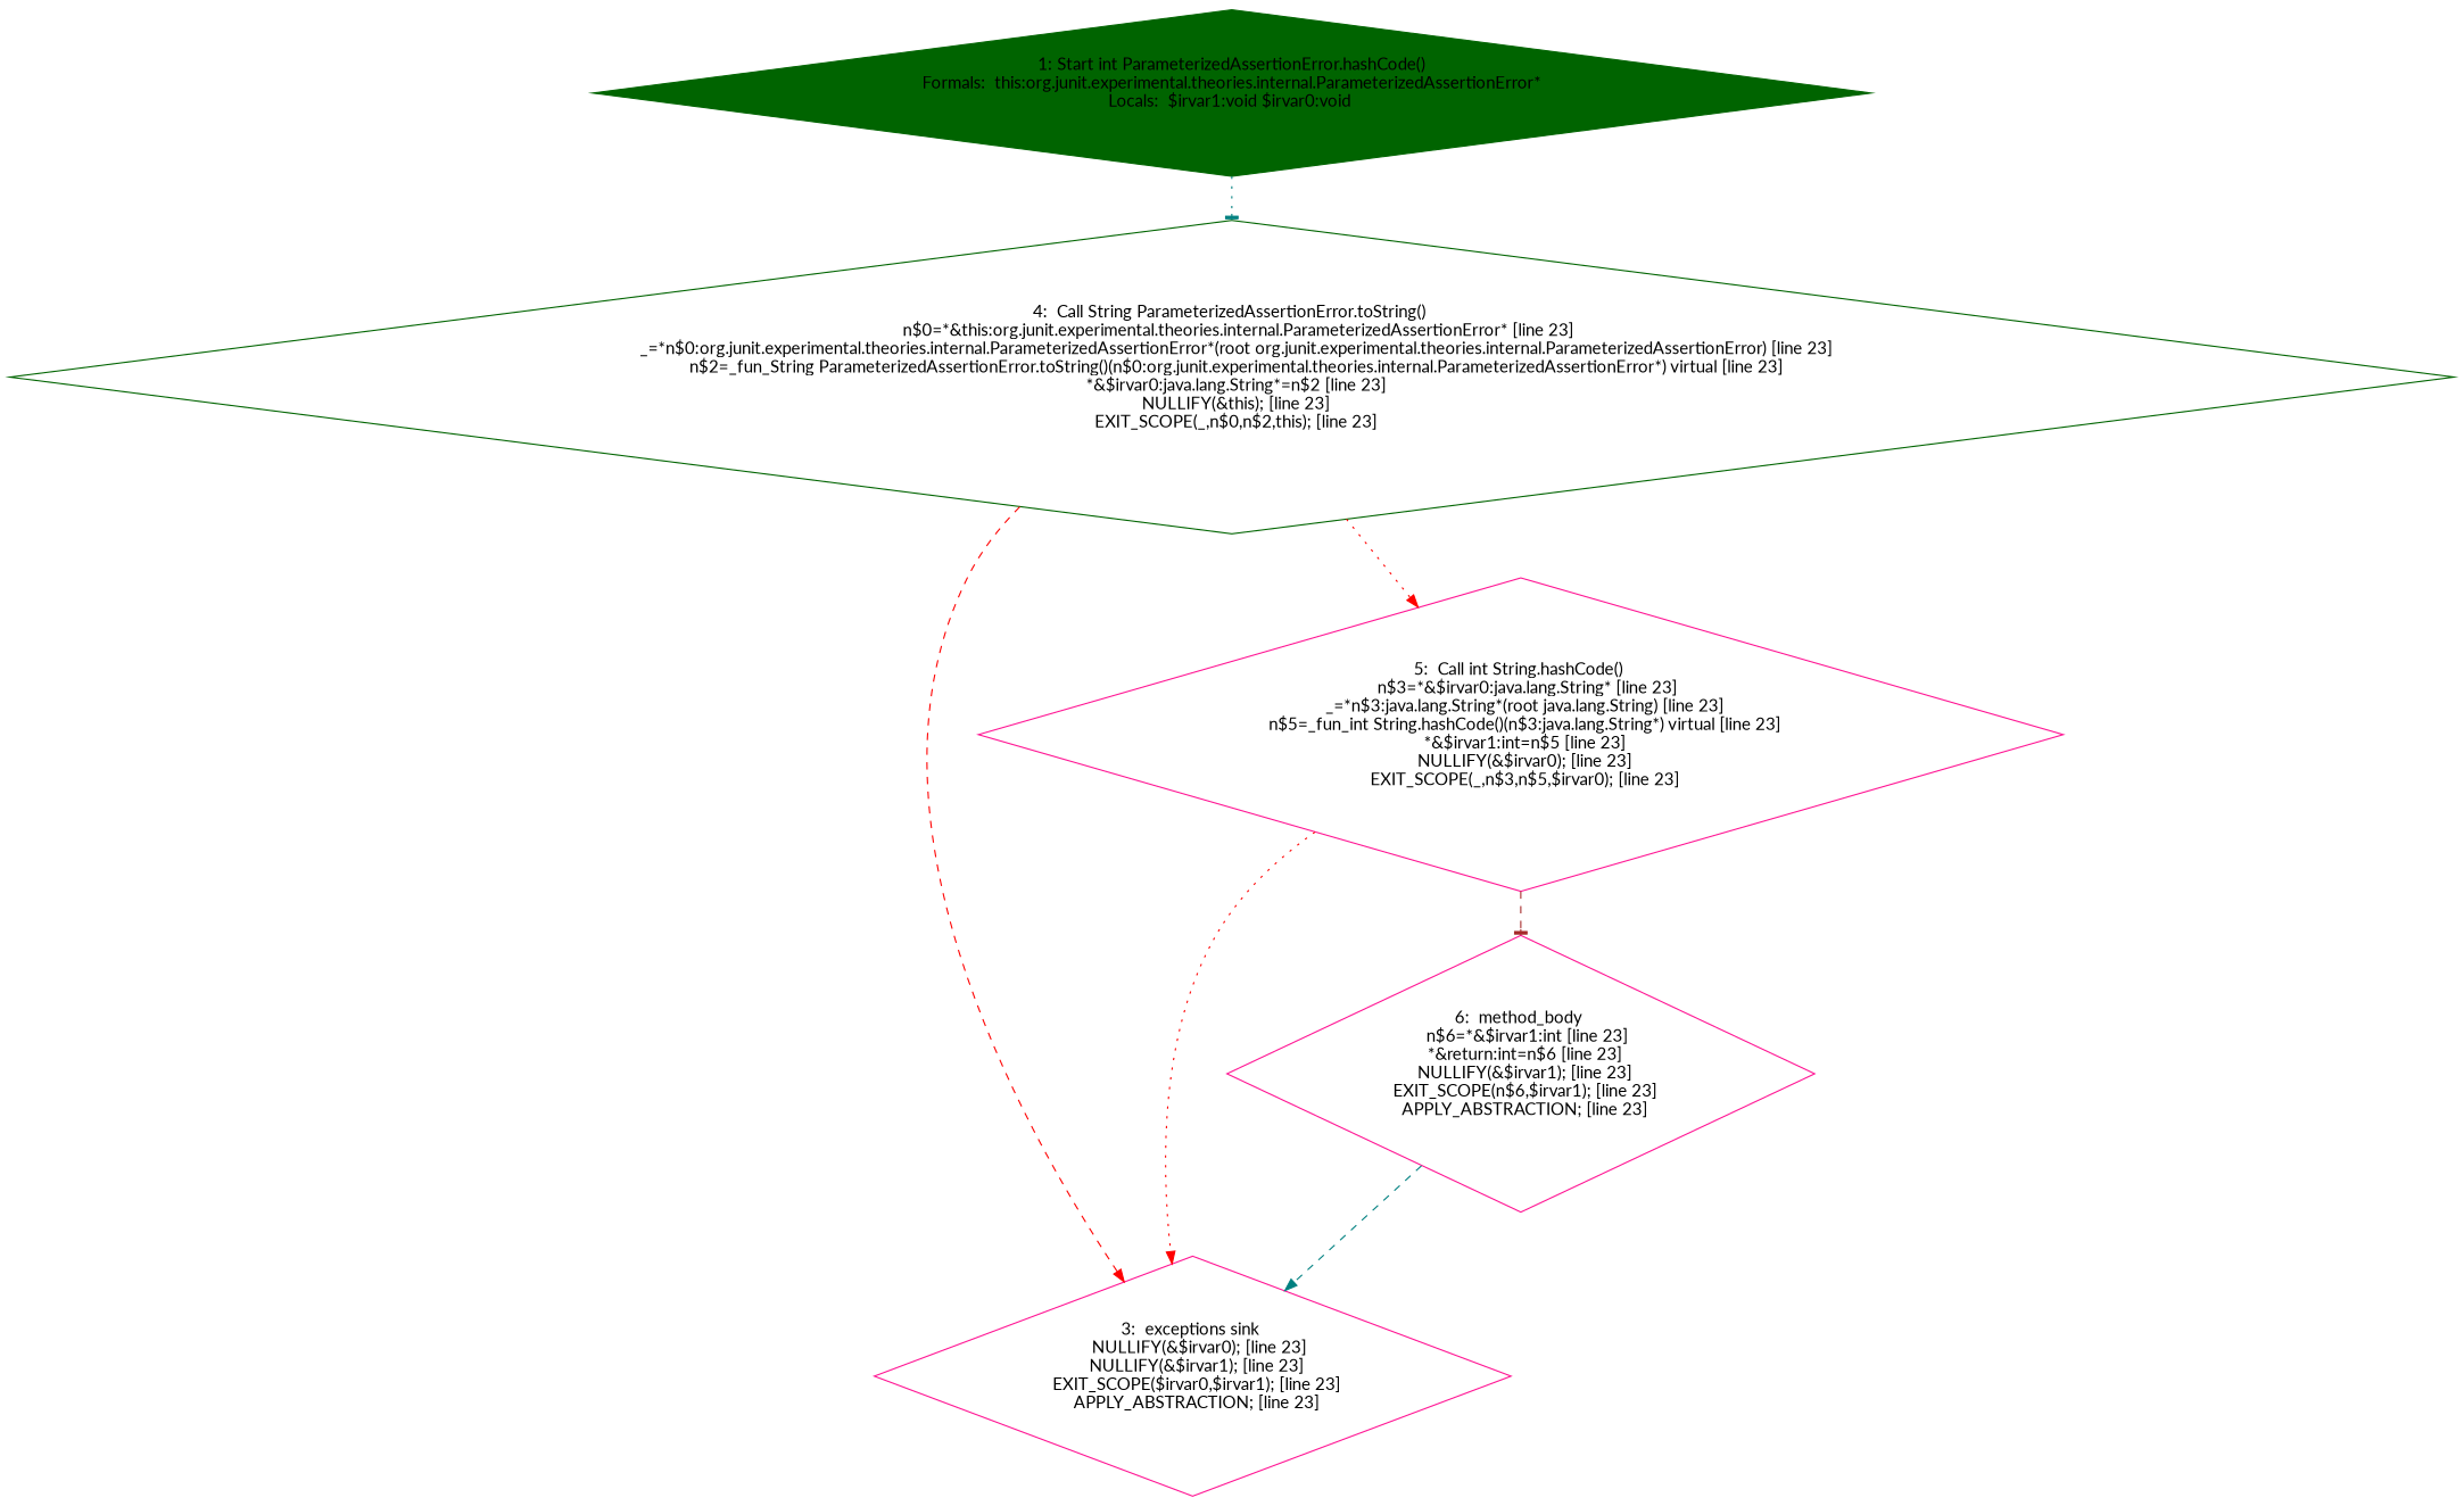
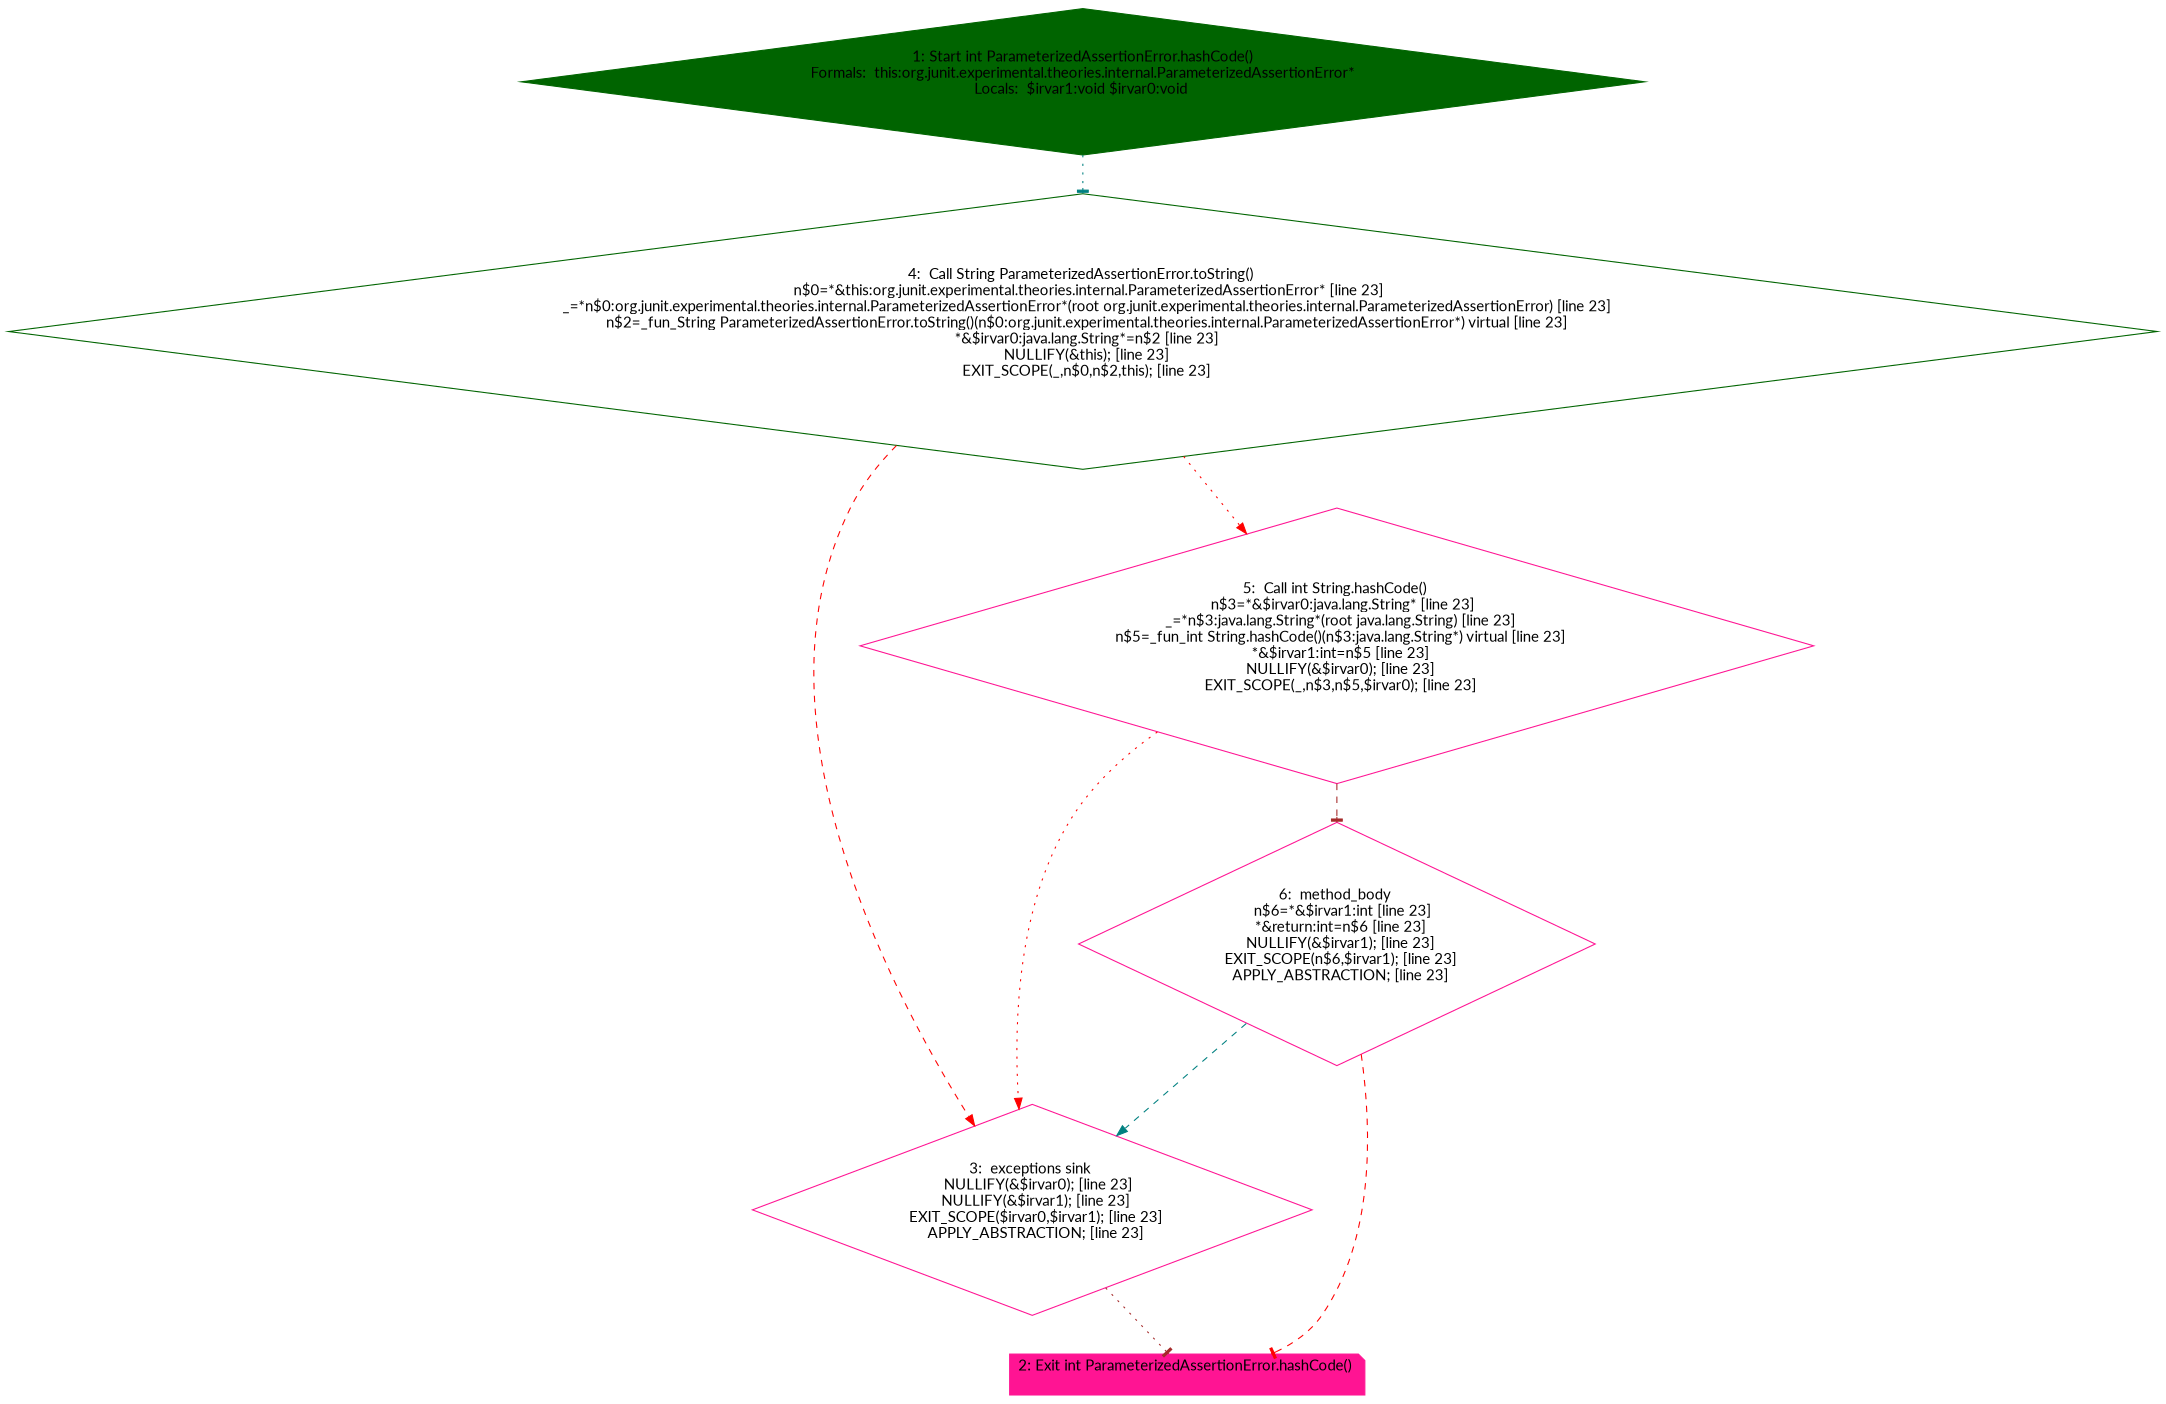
  digraph {
    fontname=Lato
    node [color=deeppink shape=diamond fontname=Lato]
    edge [color=red style=dotted arrowhead=tee fontname=Lato]
    n1 [color=darkgreen label="1: Start int ParameterizedAssertionError.hashCode()\nFormals:  this:org.junit.experimental.theories.internal.ParameterizedAssertionError*\nLocals:  $irvar1:void $irvar0:void \n  " style=filled]
    n2 [label="4:  Call String ParameterizedAssertionError.toString() \n   n$0=*&this:org.junit.experimental.theories.internal.ParameterizedAssertionError* [line 23]\n  _=*n$0:org.junit.experimental.theories.internal.ParameterizedAssertionError*(root org.junit.experimental.theories.internal.ParameterizedAssertionError) [line 23]\n  n$2=_fun_String ParameterizedAssertionError.toString()(n$0:org.junit.experimental.theories.internal.ParameterizedAssertionError*) virtual [line 23]\n  *&$irvar0:java.lang.String*=n$2 [line 23]\n  NULLIFY(&this); [line 23]\n  EXIT_SCOPE(_,n$0,n$2,this); [line 23]\n " color=darkgreen]
    n3 [label="3:  exceptions sink \n   NULLIFY(&$irvar0); [line 23]\n  NULLIFY(&$irvar1); [line 23]\n  EXIT_SCOPE($irvar0,$irvar1); [line 23]\n  APPLY_ABSTRACTION; [line 23]\n "]
    n4 [label="5:  Call int String.hashCode() \n   n$3=*&$irvar0:java.lang.String* [line 23]\n  _=*n$3:java.lang.String*(root java.lang.String) [line 23]\n  n$5=_fun_int String.hashCode()(n$3:java.lang.String*) virtual [line 23]\n  *&$irvar1:int=n$5 [line 23]\n  NULLIFY(&$irvar0); [line 23]\n  EXIT_SCOPE(_,n$3,n$5,$irvar0); [line 23]\n "]
+   n5 [label="2: Exit int ParameterizedAssertionError.hashCode() \n  " style=filled shape=note]
    n6 [label="6:  method_body \n   n$6=*&$irvar1:int [line 23]\n  *&return:int=n$6 [line 23]\n  NULLIFY(&$irvar1); [line 23]\n  EXIT_SCOPE(n$6,$irvar1); [line 23]\n  APPLY_ABSTRACTION; [line 23]\n "]
    n1 -> n2 [color=teal]
    n2 -> n3 [style=dashed arrowhead=normal]
    n2 -> n4 [arrowhead=normal]
+   n3 -> n5 [color=brown]
    n4 -> n3 [arrowhead=normal]
    n4 -> n6 [color=brown style=dashed]
    n6 -> n3 [color=teal style=dashed arrowhead=normal]
+   n6 -> n5 [style=dashed]
  }
